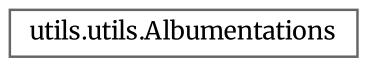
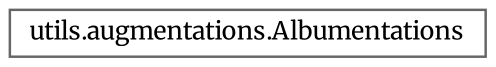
  digraph {
    rankdir=LR
    fontname=Merriweather
-   n1 [color=grey40 fillcolor=white fontname=Merriweather fontsize=10 height=0.2 label="utils.utils.Albumentations" shape=box style=filled width=0.4]
+   n1 [color=grey40 fillcolor=white fontname=Merriweather fontsize=10 height=0.2 label="utils.augmentations.Albumentations" shape=box style=filled width=0.4]
  }
